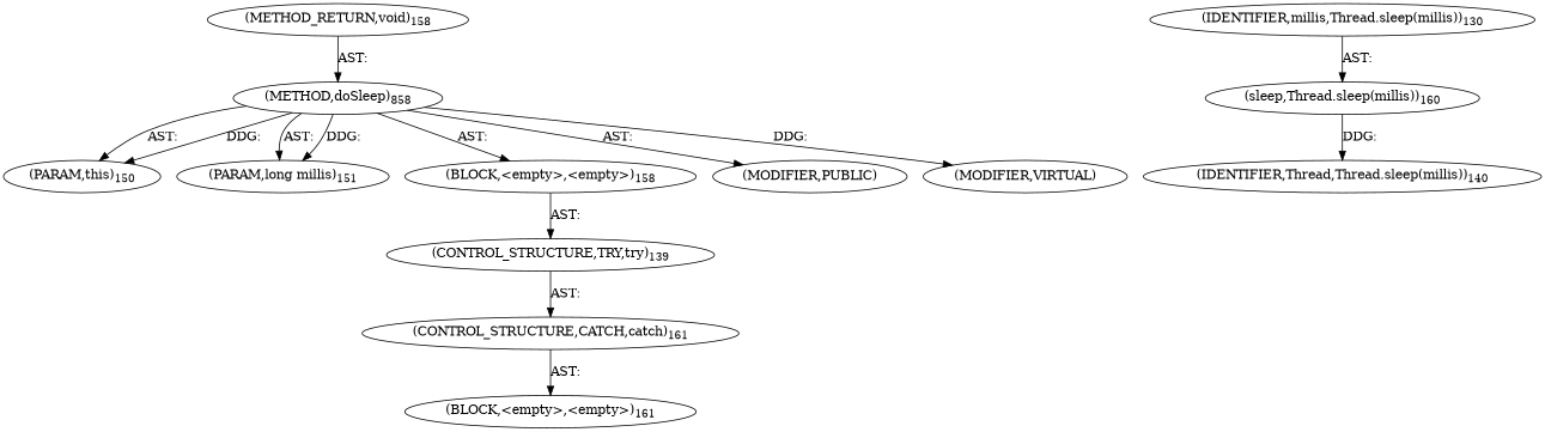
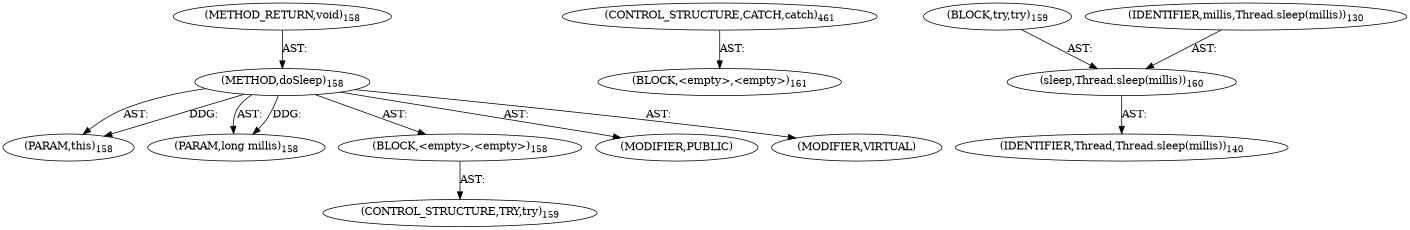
  digraph {
-   n1 [label=<(METHOD,doSleep)<SUB>858</SUB>>]
-   n2 [label=<(PARAM,this)<SUB>150</SUB>>]
-   n3 [label=<(PARAM,long millis)<SUB>151</SUB>>]
+   n1 [label=<(METHOD,doSleep)<SUB>158</SUB>>]
+   n2 [label=<(PARAM,this)<SUB>158</SUB>>]
+   n3 [label=<(PARAM,long millis)<SUB>158</SUB>>]
    n4 [label=<(BLOCK,&lt;empty&gt;,&lt;empty&gt;)<SUB>158</SUB>>]
    n5 [label=<(MODIFIER,PUBLIC)>]
    n6 [label=<(MODIFIER,VIRTUAL)>]
-   n7 [label=<(CONTROL_STRUCTURE,TRY,try)<SUB>139</SUB>>]
+   n7 [label=<(CONTROL_STRUCTURE,TRY,try)<SUB>159</SUB>>]
    n8 [label=<(METHOD_RETURN,void)<SUB>158</SUB>>]
-   n9 [label=<(CONTROL_STRUCTURE,CATCH,catch)<SUB>161</SUB>>]
+   n9 [label=<(CONTROL_STRUCTURE,CATCH,catch)<SUB>461</SUB>>]
+   n10 [label=<(BLOCK,try,try)<SUB>159</SUB>>]
    n11 [label=<(sleep,Thread.sleep(millis))<SUB>160</SUB>>]
    n12 [label=<(BLOCK,&lt;empty&gt;,&lt;empty&gt;)<SUB>161</SUB>>]
    n13 [label=<(IDENTIFIER,Thread,Thread.sleep(millis))<SUB>140</SUB>>]
    n14 [label=<(IDENTIFIER,millis,Thread.sleep(millis))<SUB>130</SUB>>]
    n1 -> n2 [label="AST: "]
    n1 -> n2 [label="DDG: "]
    n1 -> n3 [label="AST: "]
    n1 -> n3 [label="DDG: "]
    n1 -> n4 [label="AST: "]
    n1 -> n5 [label="AST: "]
-   n1 -> n6 [label="DDG: "]
+   n1 -> n6 [label="AST: "]
    n4 -> n7 [label="AST: "]
-   n7 -> n9 [label="AST: "]
    n8 -> n1 [label="AST: "]
    n9 -> n12 [label="AST: "]
-   n11 -> n13 [label="DDG: "]
+   n10 -> n11 [label="AST: "]
+   n11 -> n13 [label="AST: "]
    n14 -> n11 [label="AST: "]
  }
